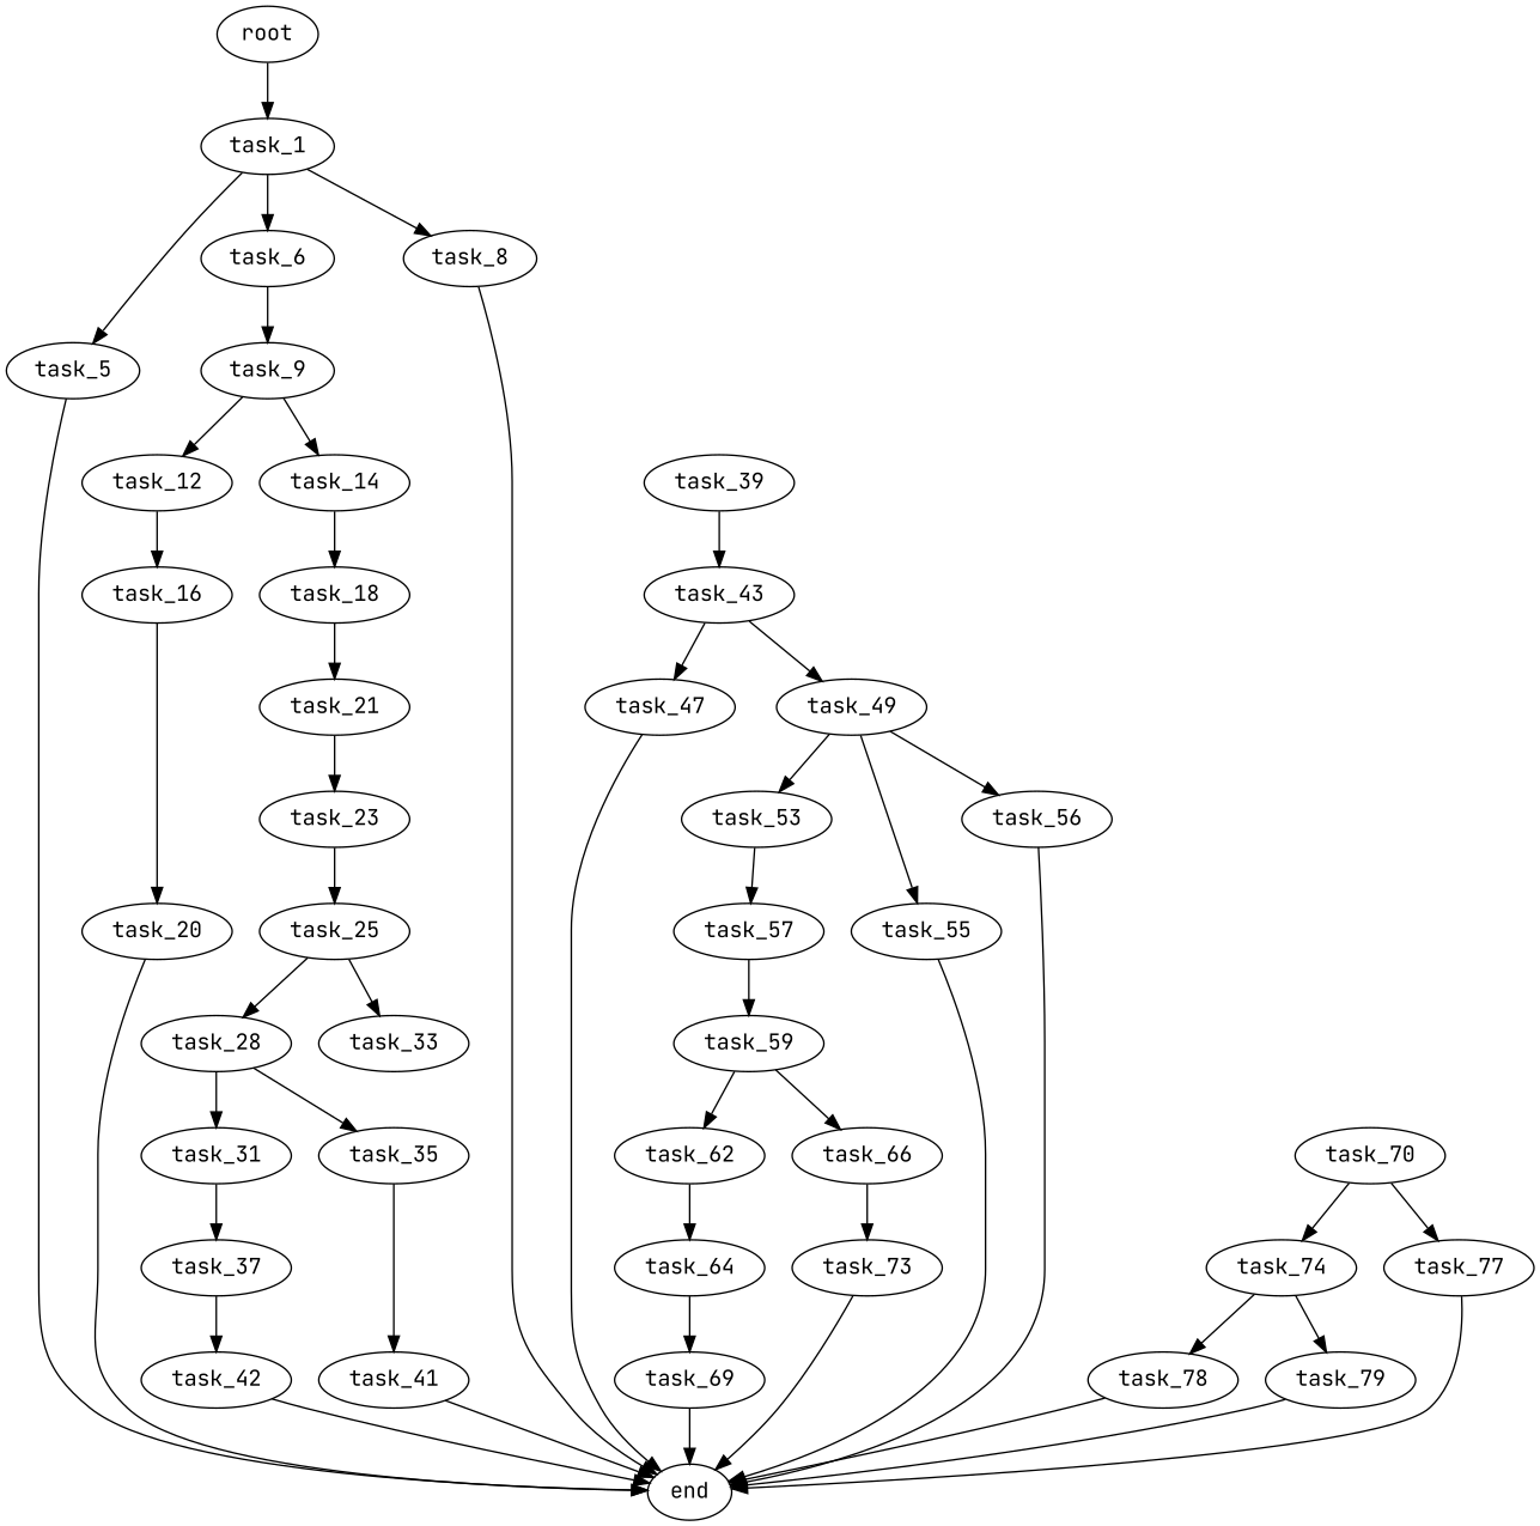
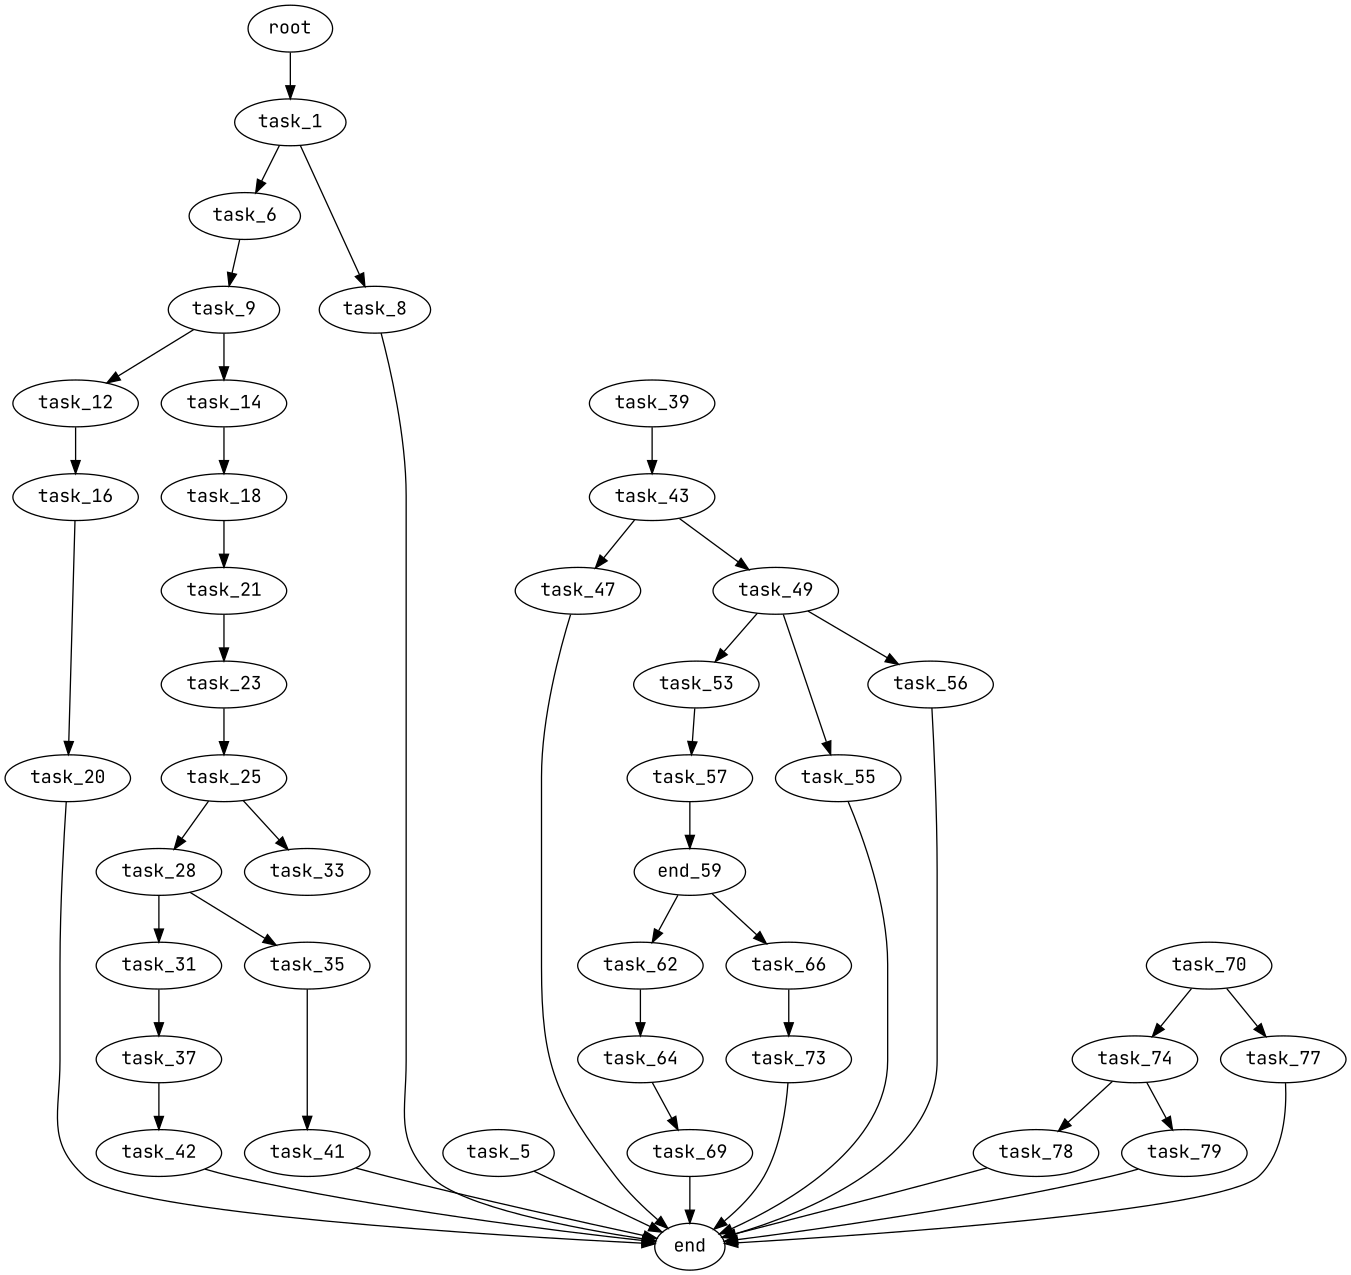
  digraph {
    fontname="JetBrains Mono"
    node [fontname="JetBrains Mono"]
    edge [fontname="JetBrains Mono"]
    root
    task_1
    task_5
    task_6
    task_8
    end
    task_9
    task_12
    task_14
    task_16
    task_18
    task_20
    task_21
    task_23
    task_25
    task_28
    task_33
    task_31
    task_35
    task_37
    task_41
    task_39
    task_43
    task_42
    task_47
    task_49
    task_53
    task_55
    task_56
    task_57
-   task_59
+   task_59 [label=end_59]
    task_62
    task_66
    task_64
    task_73
    task_69
    task_70
    task_74
    task_77
    task_78
    task_79
    root -> task_1
-   task_1 -> task_5
    task_1 -> task_6
    task_1 -> task_8
    task_5 -> end
    task_6 -> task_9
    task_8 -> end
    task_9 -> task_12
    task_9 -> task_14
    task_12 -> task_16
    task_14 -> task_18
    task_16 -> task_20
    task_18 -> task_21
    task_20 -> end
    task_21 -> task_23
    task_23 -> task_25
    task_25 -> task_28
    task_25 -> task_33
    task_28 -> task_31
    task_28 -> task_35
    task_31 -> task_37
    task_35 -> task_41
    task_37 -> task_42
    task_41 -> end
    task_39 -> task_43
    task_43 -> task_47
    task_43 -> task_49
    task_42 -> end
    task_47 -> end
    task_49 -> task_53
    task_49 -> task_55
    task_49 -> task_56
    task_53 -> task_57
    task_55 -> end
    task_56 -> end
    task_57 -> task_59
    task_59 -> task_62
    task_59 -> task_66
    task_62 -> task_64
    task_66 -> task_73
    task_64 -> task_69
    task_73 -> end
    task_69 -> end
    task_70 -> task_74
    task_70 -> task_77
    task_74 -> task_78
    task_74 -> task_79
    task_77 -> end
    task_78 -> end
    task_79 -> end
  }
